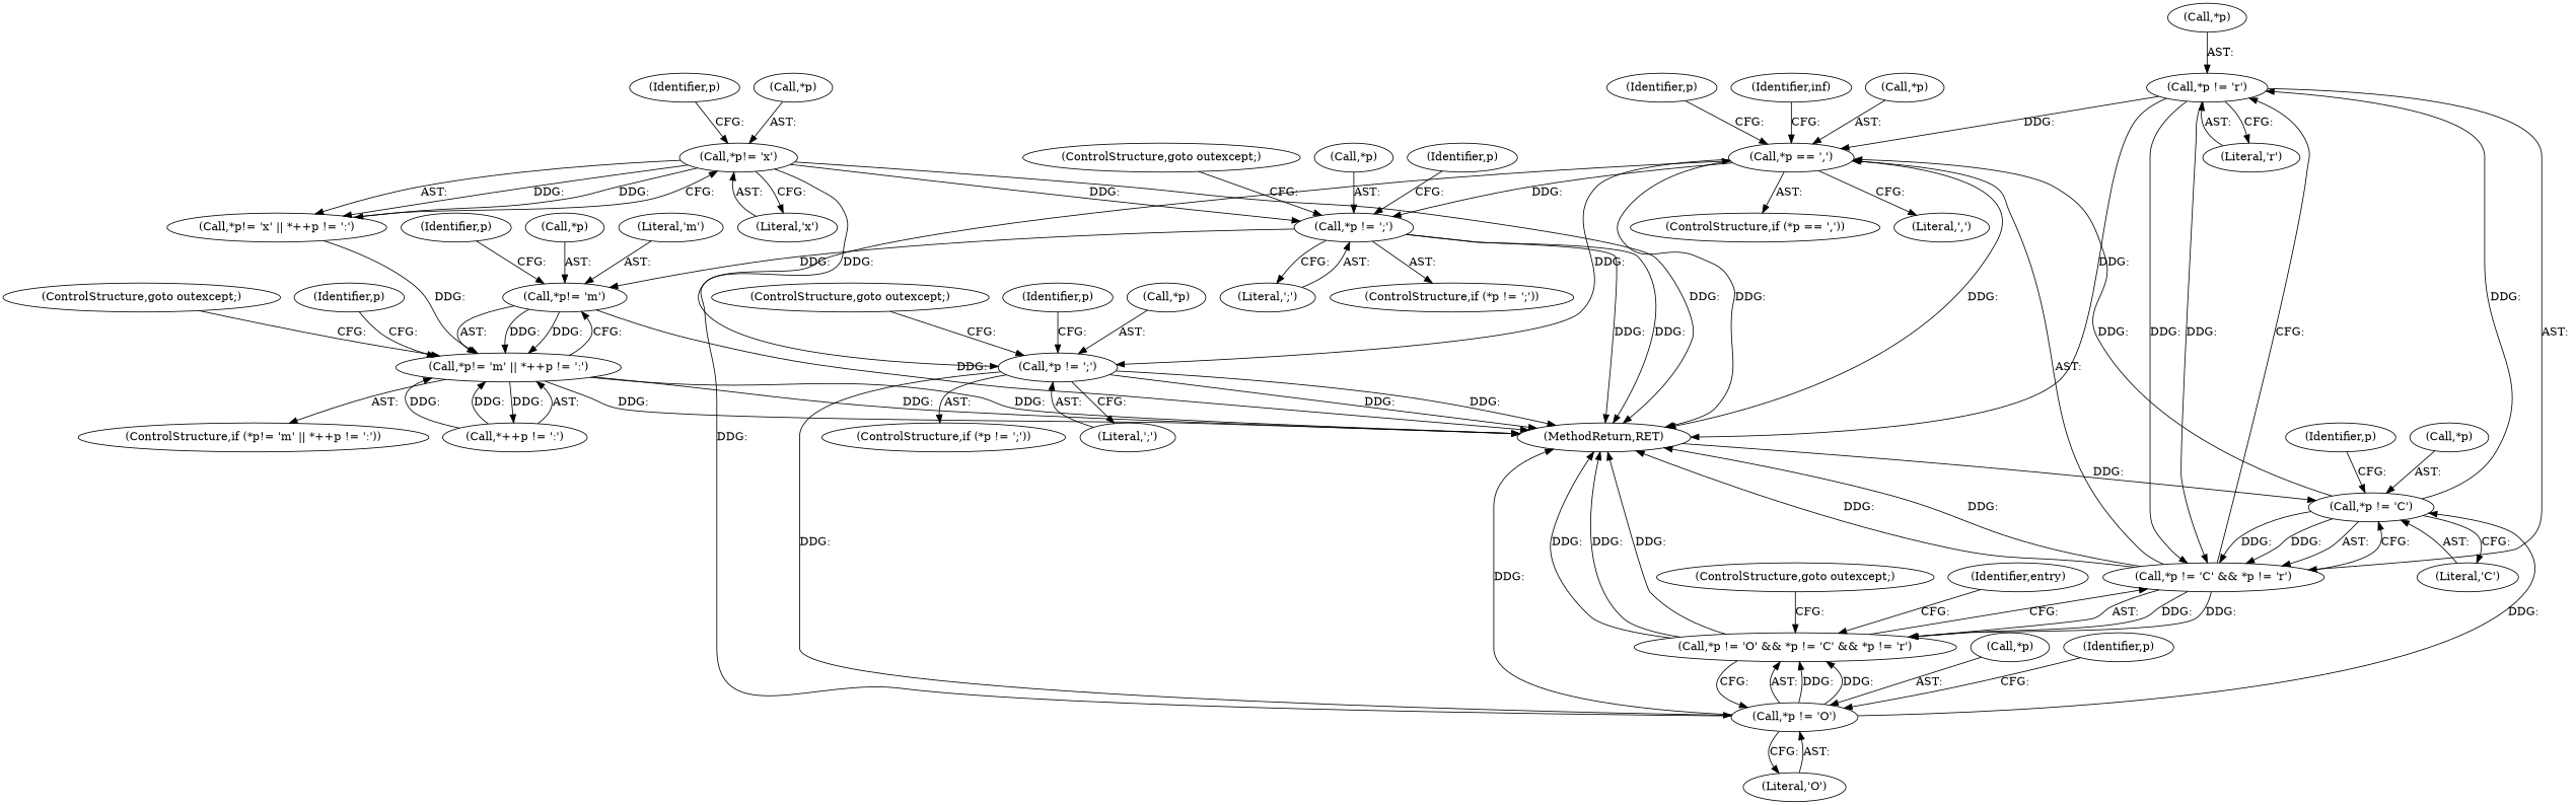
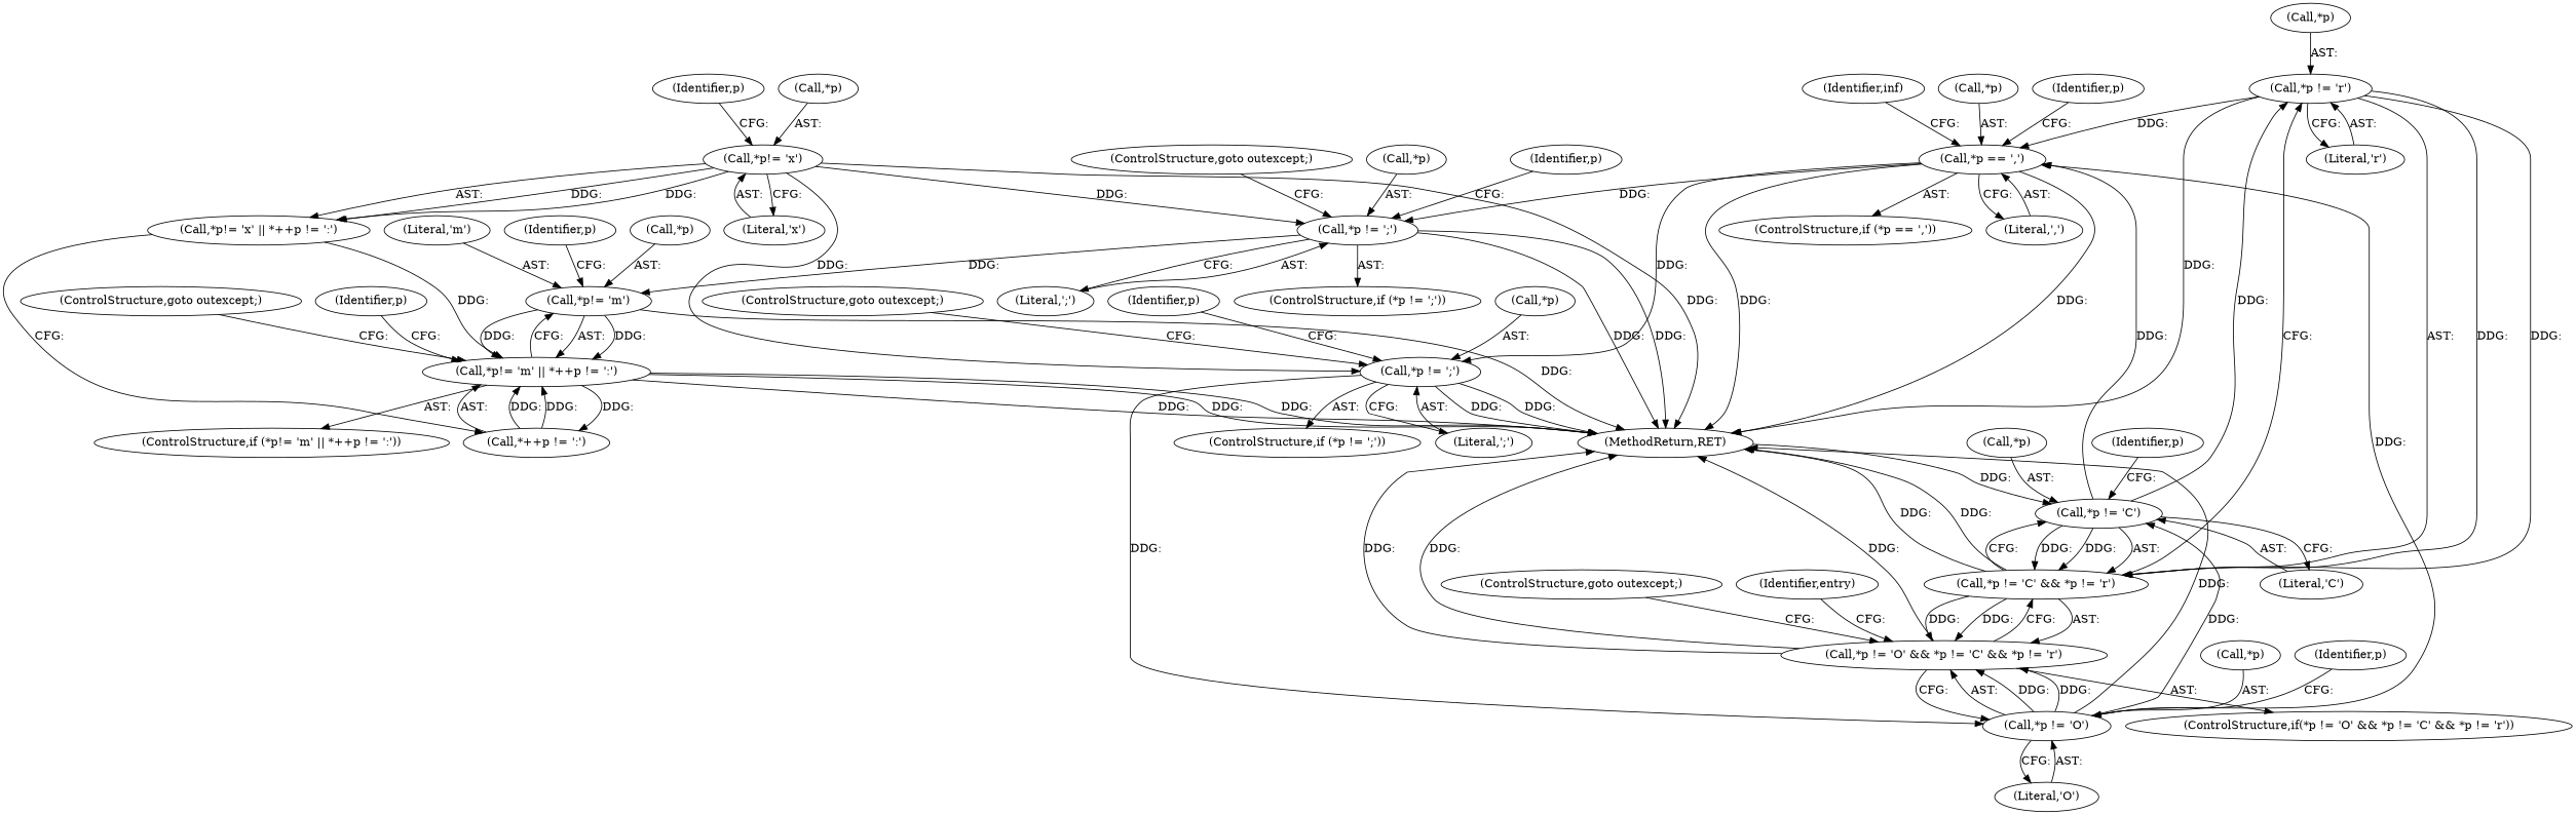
  digraph {
    n1 [label="(Call,*p != 'r')"]
    n2 [label="(Call,*p == ',')"]
    n3 [label="(Call,*p != 'C' && *p != 'r')"]
    n4 [label="(Literal,'r')"]
    n5 [label="(MethodReturn,RET)"]
    n6 [label="(Call,*p != ';')"]
    n7 [label="(Call,*p != ';')"]
    n8 [label="(ControlStructure,if (*p == ','))"]
    n9 [label="(Literal,',')"]
    n10 [label="(Call,*p != 'C')"]
    n11 [label="(Call,*p != 'O' && *p != 'C' && *p != 'r')"]
    n12 [label="(Literal,'C')"]
    n13 [label="(Call,*p != 'O')"]
    n14 [label="(Literal,'O')"]
+   n15 [label="(ControlStructure,if(*p != 'O' && *p != 'C' && *p != 'r'))"]
    n16 [label="(Literal,';')"]
    n17 [label="(ControlStructure,if (*p != ';'))"]
    n18 [label="(Call,*p!= 'm')"]
    n19 [label="(Literal,';')"]
    n20 [label="(ControlStructure,if (*p != ';'))"]
    n21 [label="(Call,*p!= 'x')"]
    n22 [label="(Call,*p!= 'x' || *++p != ':')"]
    n23 [label="(Literal,'x')"]
    n24 [label="(Call,*p!= 'm' || *++p != ':')"]
    n25 [label="(ControlStructure,if (*p!= 'm' || *++p != ':'))"]
    n26 [label="(Call,*++p != ':')"]
    n27 [label="(Literal,'m')"]
    n28 [label="(Call,*p)"]
    n29 [label="(Call,*p)"]
    n30 [label="(Identifier,p)"]
    n31 [label="(ControlStructure,goto outexcept;)"]
    n32 [label="(Call,*p)"]
    n33 [label="(Call,*p)"]
    n34 [label="(Identifier,p)"]
    n35 [label="(Identifier,p)"]
    n36 [label="(Call,*p)"]
    n37 [label="(Identifier,p)"]
    n38 [label="(ControlStructure,goto outexcept;)"]
    n39 [label="(Identifier,p)"]
    n40 [label="(Identifier,p)"]
    n41 [label="(Call,*p)"]
    n42 [label="(Identifier,inf)"]
    n43 [label="(Identifier,p)"]
    n44 [label="(Identifier,entry)"]
    n45 [label="(ControlStructure,goto outexcept;)"]
    n46 [label="(Call,*p)"]
    n47 [label="(ControlStructure,goto outexcept;)"]
    n48 [label="(Call,*p)"]
    n49 [label="(Identifier,p)"]
    n1 -> n2 [label="DDG: "]
    n1 -> n3 [label="AST: "]
    n1 -> n3 [label="DDG: "]
    n1 -> n3 [label="DDG: "]
    n1 -> n4 [label="CFG: "]
    n1 -> n5 [label="DDG: "]
    n2 -> n5 [label="DDG: "]
    n2 -> n5 [label="DDG: "]
    n2 -> n6 [label="DDG: "]
    n2 -> n7 [label="DDG: "]
    n2 -> n8 [label="AST: "]
    n2 -> n9 [label="CFG: "]
    n3 -> n1 [label="CFG: "]
    n3 -> n5 [label="DDG: "]
    n3 -> n5 [label="DDG: "]
    n3 -> n10 [label="CFG: "]
    n3 -> n11 [label="AST: "]
    n3 -> n11 [label="DDG: "]
    n3 -> n11 [label="DDG: "]
    n4 -> n1 [label="AST: "]
    n5 -> n10 [label="DDG: "]
    n6 -> n5 [label="DDG: "]
    n6 -> n5 [label="DDG: "]
    n6 -> n13 [label="DDG: "]
    n6 -> n16 [label="CFG: "]
    n6 -> n17 [label="AST: "]
    n7 -> n5 [label="DDG: "]
    n7 -> n5 [label="DDG: "]
    n7 -> n18 [label="DDG: "]
    n7 -> n19 [label="CFG: "]
    n7 -> n20 [label="AST: "]
-   n3 -> n2 [label="AST: "]
+   n9 -> n2 [label="AST: "]
    n10 -> n1 [label="DDG: "]
    n10 -> n2 [label="DDG: "]
    n10 -> n3 [label="AST: "]
    n10 -> n3 [label="DDG: "]
    n10 -> n3 [label="DDG: "]
    n10 -> n12 [label="CFG: "]
    n11 -> n3 [label="CFG: "]
    n11 -> n5 [label="DDG: "]
    n11 -> n5 [label="DDG: "]
    n11 -> n5 [label="DDG: "]
    n11 -> n13 [label="CFG: "]
+   n11 -> n15 [label="AST: "]
    n12 -> n10 [label="AST: "]
    n13 -> n2 [label="DDG: "]
    n13 -> n5 [label="DDG: "]
    n13 -> n10 [label="DDG: "]
    n13 -> n11 [label="AST: "]
    n13 -> n11 [label="DDG: "]
    n13 -> n11 [label="DDG: "]
    n13 -> n14 [label="CFG: "]
    n14 -> n13 [label="AST: "]
    n16 -> n6 [label="AST: "]
    n18 -> n5 [label="DDG: "]
    n18 -> n24 [label="AST: "]
    n18 -> n24 [label="DDG: "]
    n18 -> n24 [label="DDG: "]
    n19 -> n7 [label="AST: "]
    n21 -> n5 [label="DDG: "]
    n21 -> n6 [label="DDG: "]
    n21 -> n7 [label="DDG: "]
    n21 -> n22 [label="AST: "]
    n21 -> n22 [label="DDG: "]
    n21 -> n22 [label="DDG: "]
    n21 -> n23 [label="CFG: "]
-   n22 -> n21 [label="CFG: "]
+   n22 -> n26 [label="CFG: "]
    n22 -> n24 [label="DDG: "]
    n23 -> n21 [label="AST: "]
    n24 -> n5 [label="DDG: "]
    n24 -> n5 [label="DDG: "]
    n24 -> n5 [label="DDG: "]
    n24 -> n18 [label="CFG: "]
    n24 -> n25 [label="AST: "]
    n24 -> n26 [label="DDG: "]
    n26 -> n24 [label="AST: "]
    n26 -> n24 [label="DDG: "]
    n26 -> n24 [label="DDG: "]
    n27 -> n18 [label="AST: "]
    n28 -> n7 [label="AST: "]
    n29 -> n1 [label="AST: "]
    n30 -> n10 [label="CFG: "]
    n31 -> n11 [label="CFG: "]
    n32 -> n10 [label="AST: "]
    n33 -> n13 [label="AST: "]
    n34 -> n6 [label="CFG: "]
    n35 -> n7 [label="CFG: "]
    n36 -> n2 [label="AST: "]
    n37 -> n18 [label="CFG: "]
    n38 -> n24 [label="CFG: "]
    n39 -> n24 [label="CFG: "]
    n40 -> n2 [label="CFG: "]
    n41 -> n6 [label="AST: "]
    n42 -> n2 [label="CFG: "]
    n43 -> n21 [label="CFG: "]
    n44 -> n11 [label="CFG: "]
    n45 -> n7 [label="CFG: "]
    n46 -> n18 [label="AST: "]
    n47 -> n6 [label="CFG: "]
    n48 -> n21 [label="AST: "]
    n49 -> n13 [label="CFG: "]
  }
